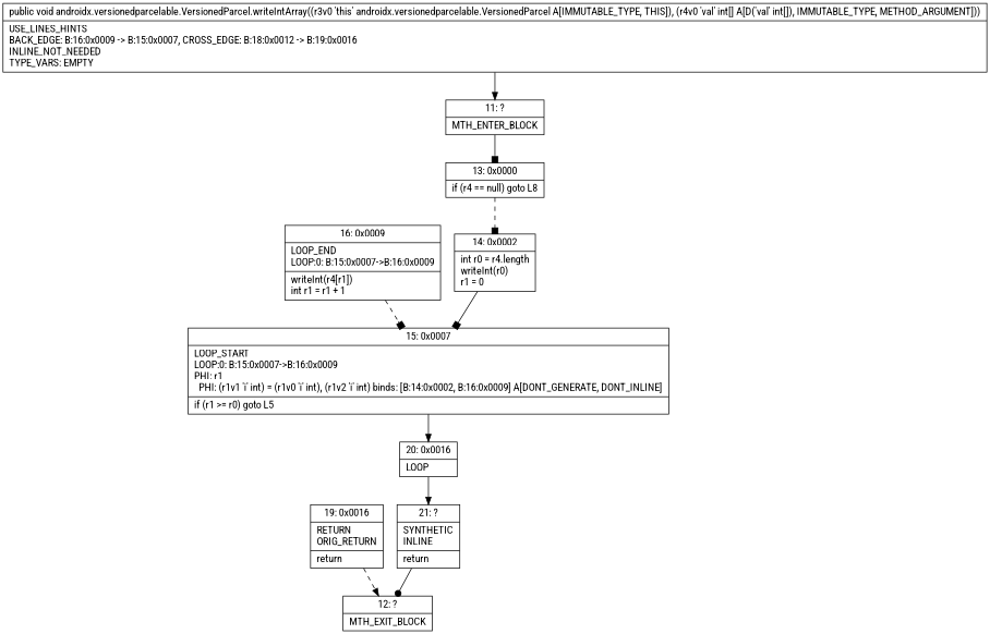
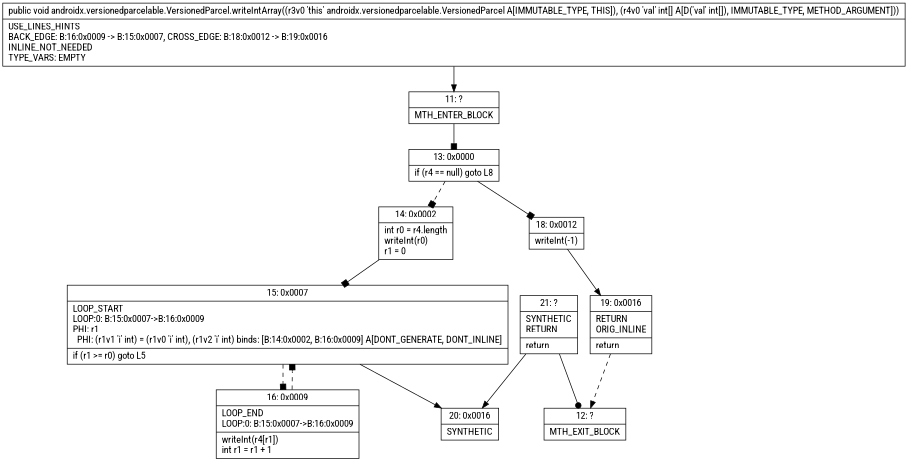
  digraph {
    fontname="Roboto Condensed"
    node [fontname="Roboto Condensed" shape=record]
    edge [arrowhead=box fontname="Roboto Condensed"]
    n1 [label="{11\:\ ?|MTH_ENTER_BLOCK\l}"]
    n2 [label="{13\:\ 0x0000|if (r4 == null) goto L8\l}"]
    n3 [label="{14\:\ 0x0002|int r0 = r4.length\lwriteInt(r0)\lr1 = 0\l}"]
+   n4 [label="{18\:\ 0x0012|writeInt(\-1)\l}"]
    n5 [label="{15\:\ 0x0007|LOOP_START\lLOOP:0: B:15:0x0007\-\>B:16:0x0009\lPHI: r1 \l  PHI: (r1v1 'i' int) = (r1v0 'i' int), (r1v2 'i' int) binds: [B:14:0x0002, B:16:0x0009] A[DONT_GENERATE, DONT_INLINE]\l|if (r1 \>= r0) goto L5\l}"]
-   n6 [label="{19\:\ 0x0016|RETURN\lORIG_RETURN\l|return\l}"]
+   n6 [label="{19\:\ 0x0016|RETURN\lORIG_INLINE\l|return\l}"]
    n7 [label="{16\:\ 0x0009|LOOP_END\lLOOP:0: B:15:0x0007\-\>B:16:0x0009\l|writeInt(r4[r1])\lint r1 = r1 + 1\l}"]
-   n8 [label="{20\:\ 0x0016|LOOP\l}"]
-   n9 [label="{21\:\ ?|SYNTHETIC\lINLINE\l|return\l}"]
+   n8 [label="{20\:\ 0x0016|SYNTHETIC\l}"]
+   n9 [label="{21\:\ ?|SYNTHETIC\lRETURN\l|return\l}"]
    n10 [label="{12\:\ ?|MTH_EXIT_BLOCK\l}"]
    n11 [label="{public void androidx.versionedparcelable.VersionedParcel.writeIntArray((r3v0 'this' androidx.versionedparcelable.VersionedParcel A[IMMUTABLE_TYPE, THIS]), (r4v0 'val' int[] A[D('val' int[]), IMMUTABLE_TYPE, METHOD_ARGUMENT]))  | USE_LINES_HINTS\lBACK_EDGE: B:16:0x0009 \-\> B:15:0x0007, CROSS_EDGE: B:18:0x0012 \-\> B:19:0x0016\lINLINE_NOT_NEEDED\lTYPE_VARS: EMPTY\l}"]
    n1 -> n2
    n2 -> n3 [style=dashed]
+   n2 -> n4
    n3 -> n5
+   n4 -> n6 [arrowhead=normal]
+   n5 -> n7 [style=dashed]
    n5 -> n8 [arrowhead=normal]
    n6 -> n10 [arrowhead=normal style=dashed]
    n7 -> n5 [style=dashed]
-   n8 -> n9 [arrowhead=normal]
+   n9 -> n8 [arrowhead=normal]
    n9 -> n10 [arrowhead=dot]
    n11 -> n1 [arrowhead=normal]
  }
